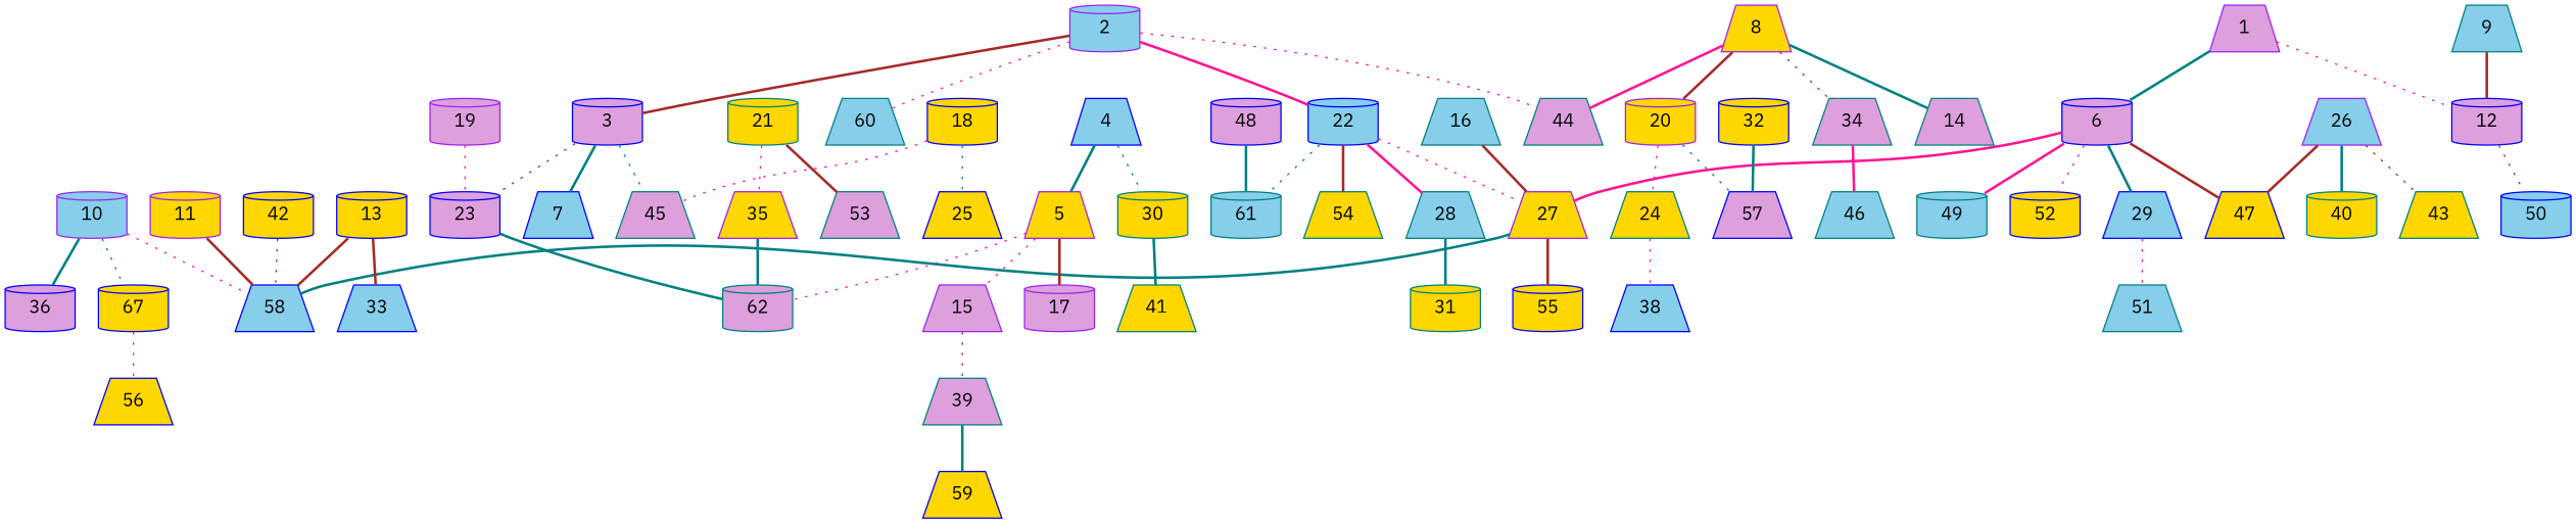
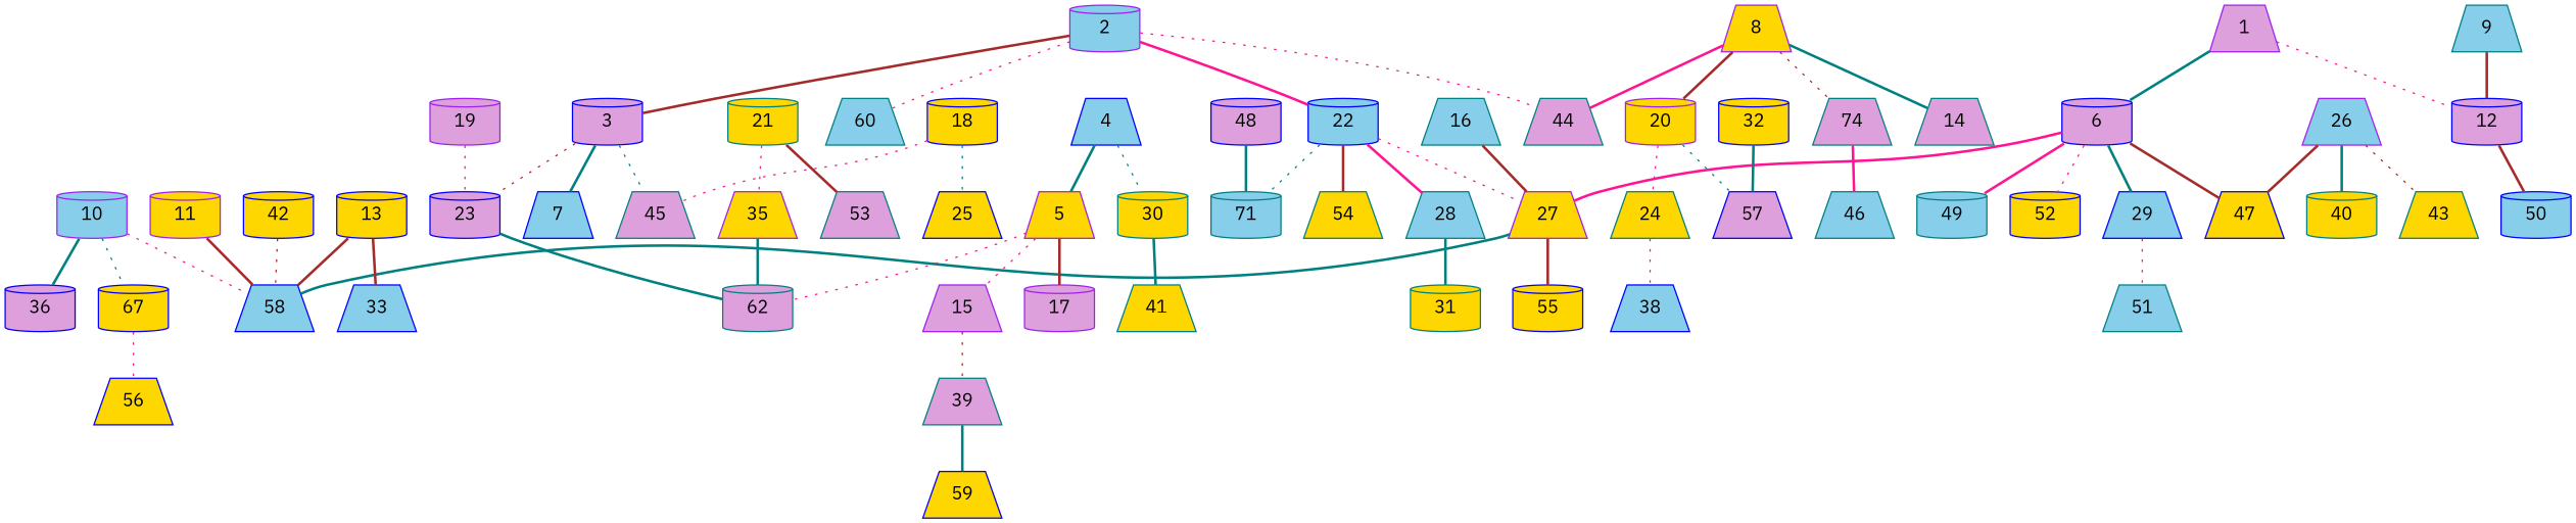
  graph {
    fontname="IBM Plex Sans"
    node [color=blue fillcolor=gold fontname="IBM Plex Sans" shape=trapezium style=filled]
    edge [color=teal fontname="IBM Plex Sans" style=bold weight=1.0]
    1 [color=purple fillcolor=plum]
    6 [fillcolor=plum shape=cylinder]
    12 [fillcolor=plum shape=cylinder]
    27 [color=purple]
    29 [fillcolor=skyblue]
    47
    49 [color=teal fillcolor=skyblue shape=cylinder]
    52 [shape=cylinder]
    50 [fillcolor=skyblue shape=cylinder]
    2 [color=purple fillcolor=skyblue shape=cylinder]
    3 [fillcolor=plum shape=cylinder]
    22 [fillcolor=skyblue shape=cylinder]
    44 [color=teal fillcolor=plum]
    60 [color=teal fillcolor=skyblue]
    7 [fillcolor=skyblue]
    23 [fillcolor=plum shape=cylinder]
    45 [color=teal fillcolor=plum]
    28 [color=teal fillcolor=skyblue]
    54 [color=teal]
-   61 [color=teal fillcolor=skyblue shape=cylinder]
+   61 [color=teal fillcolor=skyblue shape=cylinder label=71]
    62 [color=teal fillcolor=plum shape=cylinder]
    4 [fillcolor=skyblue]
    5 [color=purple]
    30 [color=teal shape=cylinder]
    15 [color=purple fillcolor=plum]
    17 [color=purple fillcolor=plum shape=cylinder]
    41 [color=teal]
    39 [color=teal fillcolor=plum]
    58 [fillcolor=skyblue]
    55 [shape=cylinder]
    51 [color=teal fillcolor=skyblue]
    8 [color=purple]
    14 [color=teal fillcolor=plum]
    20 [color=purple shape=cylinder]
-   34 [color=teal fillcolor=plum]
+   34 [color=teal fillcolor=plum label=74]
    24 [color=teal]
    57 [fillcolor=plum]
    46 [color=teal fillcolor=skyblue]
    9 [color=teal fillcolor=skyblue]
    10 [color=purple fillcolor=skyblue shape=cylinder]
    36 [fillcolor=plum shape=cylinder]
    n42 [label=67 shape=cylinder]
    56
    11 [color=purple shape=cylinder]
    13 [shape=cylinder]
    33 [fillcolor=skyblue]
    59
    16 [color=teal fillcolor=skyblue]
    18 [shape=cylinder]
    25
    19 [color=purple fillcolor=plum shape=cylinder]
    38 [fillcolor=skyblue]
    21 [color=teal shape=cylinder]
    35 [color=purple]
    53 [color=teal fillcolor=plum]
    31 [color=teal shape=cylinder]
    26 [color=purple fillcolor=skyblue]
    40 [color=teal shape=cylinder]
    43 [color=teal]
    32 [shape=cylinder]
    42 [shape=cylinder]
    48 [fillcolor=plum shape=cylinder]
    1 -- 6
    1 -- 12 [color=deeppink style=dotted]
    6 -- 27 [color=deeppink]
    6 -- 29
    6 -- 47 [color=brown]
    6 -- 49 [color=deeppink]
    6 -- 52 [color=deeppink style=dotted]
-   12 -- 50 [color=brown style=dotted]
+   12 -- 50 [color=brown]
    27 -- 58
    27 -- 55 [color=brown]
    29 -- 51 [color=deeppink style=dotted]
    2 -- 3 [color=brown]
    2 -- 22 [color=deeppink]
    2 -- 44 [color=deeppink style=dotted]
    2 -- 60 [color=deeppink style=dotted]
    3 -- 7
    3 -- 23 [color=brown style=dotted]
    3 -- 45 [style=dotted]
    22 -- 27 [color=deeppink style=dotted]
    22 -- 28 [color=deeppink]
    22 -- 54 [color=brown]
    22 -- 61 [style=dotted]
    23 -- 62
    28 -- 31
    4 -- 5
    4 -- 30 [style=dotted]
    5 -- 62 [color=deeppink style=dotted]
    5 -- 15 [color=deeppink style=dotted]
    5 -- 17 [color=brown]
    30 -- 41
    15 -- 39 [color=brown style=dotted]
    39 -- 59
    8 -- 44 [color=deeppink]
    8 -- 14
    8 -- 20 [color=brown]
    8 -- 34 [color=brown style=dotted]
    20 -- 24 [color=deeppink style=dotted]
    20 -- 57 [style=dotted]
    34 -- 46 [color=deeppink]
    24 -- 38 [color=deeppink style=dotted]
    9 -- 12 [color=brown]
    10 -- 58 [color=deeppink style=dotted]
    10 -- 36
    10 -- n42 [style=dotted]
    n42 -- 56 [color=deeppink style=dotted]
    11 -- 58 [color=brown]
    13 -- 58 [color=brown]
    13 -- 33 [color=brown]
    16 -- 27 [color=brown]
    18 -- 45 [color=deeppink style=dotted]
    18 -- 25 [style=dotted]
    19 -- 23 [color=deeppink style=dotted]
    21 -- 35 [color=deeppink style=dotted]
    21 -- 53 [color=brown]
    35 -- 62
    26 -- 47 [color=brown]
    26 -- 40
    26 -- 43 [color=brown style=dotted]
    32 -- 57
    42 -- 58 [color=brown style=dotted]
    48 -- 61
  }
